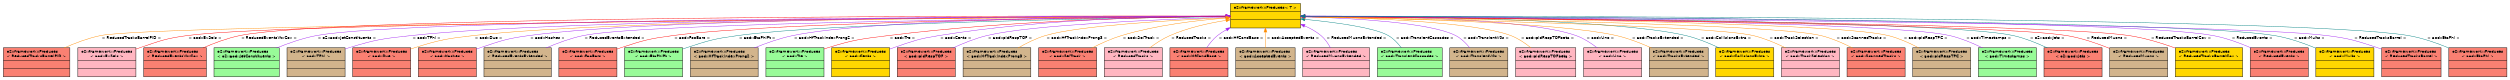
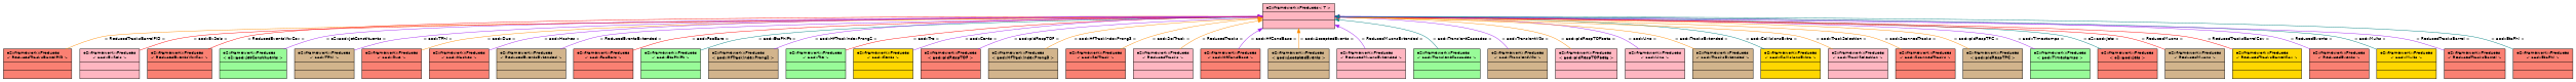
  digraph {
    node [color=black fillcolor=salmon fontname=Helvetica fontsize=10 shape=record style=filled]
    edge [color=purple dir=back fontname=Helvetica fontsize=10 labelfontname=Helvetica labelfontsize=10 style=solid]
-   n1 [fillcolor=gold fontcolor=black height=0.2 label="{o2::framework::Produces\< T \>\n||}" width=0.4]
+   n1 [fillcolor=lightpink fontcolor=black height=0.2 label="{o2::framework::Produces\< T \>\n||}" width=0.4]
    n2 [height=0.2 label="{o2::framework::Produces\l\< ReducedTracksBarrelPID \>\n||}" width=0.4]
    n3 [height=0.2 label="{o2::framework::Produces\l\< aod::EvSels \>\n||}" width=0.4 fillcolor=lightpink]
    n4 [height=0.2 label="{o2::framework::Produces\l\< ReducedEventsVtxCov \>\n||}" width=0.4]
    n5 [height=0.2 label="{o2::framework::Produces\l\< o2::aod::JetConstituents \>\n||}" width=0.4 fillcolor=palegreen]
    n6 [height=0.2 label="{o2::framework::Produces\l\< aod::TPhi \>\n||}" width=0.4 fillcolor=tan]
    n7 [height=0.2 label="{o2::framework::Produces\l\< aod::Due \>\n||}" width=0.4]
    n8 [height=0.2 label="{o2::framework::Produces\l\< aod::Hashes \>\n||}" width=0.4]
    n9 [height=0.2 label="{o2::framework::Produces\l\< ReducedEventsExtended \>\n||}" width=0.4 fillcolor=tan]
    n10 [height=0.2 label="{o2::framework::Produces\l\< aod::FooBars \>\n||}" width=0.4]
    n11 [height=0.2 label="{o2::framework::Produces\l\< aod::EtaPhiPt \>\n||}" width=0.4 fillcolor=palegreen]
    n12 [height=0.2 label="{o2::framework::Produces\l\< aod::HfTrackIndexProng2 \>\n||}" width=0.4 fillcolor=tan]
    n13 [height=0.2 label="{o2::framework::Produces\l\< aod::Tre \>\n||}" width=0.4 fillcolor=palegreen]
    n14 [height=0.2 label="{o2::framework::Produces\l\< aod::Cents \>\n||}" width=0.4 fillcolor=gold]
    n15 [height=0.2 label="{o2::framework::Produces\l\< aod::pidRespTOF \>\n||}" width=0.4]
    n16 [height=0.2 label="{o2::framework::Produces\l\< aod::HfTrackIndexProng3 \>\n||}" width=0.4 fillcolor=tan]
    n17 [height=0.2 label="{o2::framework::Produces\l\< aod::SelTrack \>\n||}" width=0.4]
    n18 [height=0.2 label="{o2::framework::Produces\l\< ReducedTracks \>\n||}" width=0.4 fillcolor=lightpink]
    n19 [height=0.2 label="{o2::framework::Produces\l\< aod::HfCandBase \>\n||}" width=0.4]
    n20 [height=0.2 label="{o2::framework::Produces\l\< aod::AcceptedEvents \>\n||}" width=0.4 fillcolor=tan]
    n21 [height=0.2 label="{o2::framework::Produces\l\< ReducedMuonsExtended \>\n||}" width=0.4 fillcolor=lightpink]
    n22 [height=0.2 label="{o2::framework::Produces\l\< aod::TransientCascades \>\n||}" width=0.4 fillcolor=palegreen]
    n23 [height=0.2 label="{o2::framework::Produces\l\< aod::TransientV0s \>\n||}" width=0.4 fillcolor=tan]
    n24 [height=0.2 label="{o2::framework::Produces\l\< aod::pidRespTOFbeta \>\n||}" width=0.4 fillcolor=lightpink]
    n25 [height=0.2 label="{o2::framework::Produces\l\< aod::Uno \>\n||}" width=0.4 fillcolor=lightpink]
    n26 [height=0.2 label="{o2::framework::Produces\l\< aod::TracksExtended \>\n||}" width=0.4 fillcolor=tan]
    n27 [height=0.2 label="{o2::framework::Produces\l\< aod::CollisionsExtra \>\n||}" width=0.4 fillcolor=gold]
    n28 [height=0.2 label="{o2::framework::Produces\l\< aod::TrackSelection \>\n||}" width=0.4 fillcolor=lightpink]
    n29 [height=0.2 label="{o2::framework::Produces\l\< aod::ScannedTracks \>\n||}" width=0.4]
    n30 [height=0.2 label="{o2::framework::Produces\l\< aod::pidRespTPC \>\n||}" width=0.4 fillcolor=tan]
    n31 [height=0.2 label="{o2::framework::Produces\l\< aod::Timestamps \>\n||}" width=0.4 fillcolor=palegreen]
    n32 [height=0.2 label="{o2::framework::Produces\l\< o2::aod::Jets \>\n||}" width=0.4]
    n33 [height=0.2 label="{o2::framework::Produces\l\< ReducedMuons \>\n||}" width=0.4 fillcolor=tan]
    n34 [height=0.2 label="{o2::framework::Produces\l\< ReducedTracksBarrelCov \>\n||}" width=0.4 fillcolor=gold]
    n35 [height=0.2 label="{o2::framework::Produces\l\< ReducedEvents \>\n||}" width=0.4]
    n36 [height=0.2 label="{o2::framework::Produces\l\< aod::Mults \>\n||}" width=0.4 fillcolor=gold]
    n37 [height=0.2 label="{o2::framework::Produces\l\< ReducedTracksBarrel \>\n||}" width=0.4]
    n38 [height=0.2 label="{o2::framework::Produces\l\< aod::EtaPhi \>\n||}" width=0.4]
    n1 -> n2 [color=darkorange label=" \< ReducedTracksBarrelPID \>"]
    n1 -> n3 [color=red label=" \< aod::EvSels \>"]
    n1 -> n4 [color=red label=" \< ReducedEventsVtxCov \>"]
    n1 -> n5 [label=" \< o2::aod::JetConstituents \>"]
    n1 -> n6 [label=" \< aod::TPhi \>"]
    n1 -> n7 [color=darkorange label=" \< aod::Due \>"]
    n1 -> n8 [label=" \< aod::Hashes \>"]
    n1 -> n9 [label=" \< ReducedEventsExtended \>"]
    n1 -> n10 [color=red label=" \< aod::FooBars \>"]
    n1 -> n11 [color=teal label=" \< aod::EtaPhiPt \>"]
    n1 -> n12 [label=" \< aod::HfTrackIndexProng2 \>"]
    n1 -> n13 [color=red label=" \< aod::Tre \>"]
    n1 -> n14 [label=" \< aod::Cents \>"]
    n1 -> n15 [label=" \< aod::pidRespTOF \>"]
    n1 -> n16 [color=darkorange label=" \< aod::HfTrackIndexProng3 \>"]
    n1 -> n17 [color=darkorange label=" \< aod::SelTrack \>"]
    n1 -> n18 [color=darkorange label=" \< ReducedTracks \>"]
    n1 -> n19 [label=" \< aod::HfCandBase \>"]
    n1 -> n20 [color=darkorange label=" \< aod::AcceptedEvents \>"]
    n1 -> n21 [label=" \< ReducedMuonsExtended \>"]
    n1 -> n22 [color=teal label=" \< aod::TransientCascades \>"]
    n1 -> n23 [label=" \< aod::TransientV0s \>"]
    n1 -> n24 [color=darkorange label=" \< aod::pidRespTOFbeta \>"]
    n1 -> n25 [label=" \< aod::Uno \>"]
    n1 -> n26 [color=darkorange label=" \< aod::TracksExtended \>"]
    n1 -> n27 [color=teal label=" \< aod::CollisionsExtra \>"]
    n1 -> n28 [color=darkorange label=" \< aod::TrackSelection \>"]
    n1 -> n29 [color=darkorange label=" \< aod::ScannedTracks \>"]
    n1 -> n30 [color=darkorange label=" \< aod::pidRespTPC \>"]
    n1 -> n31 [label=" \< aod::Timestamps \>"]
    n1 -> n32 [color=teal label=" \< o2::aod::Jets \>"]
    n1 -> n33 [color=red label=" \< ReducedMuons \>"]
    n1 -> n34 [color=red label=" \< ReducedTracksBarrelCov \>"]
    n1 -> n35 [label=" \< ReducedEvents \>"]
    n1 -> n36 [color=teal label=" \< aod::Mults \>"]
    n1 -> n37 [label=" \< ReducedTracksBarrel \>"]
    n1 -> n38 [color=teal label=" \< aod::EtaPhi \>"]
  }
